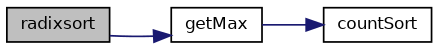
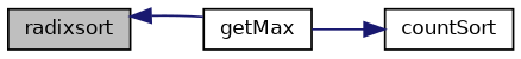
  digraph {
    rankdir=LR
    node [color=black fillcolor=white fontname=Helvetica fontsize=10 shape=record style=filled]
    edge [color=midnightblue fontname=Helvetica fontsize=10 labelfontname=Helvetica labelfontsize=10 style=solid]
    n1 [fillcolor=grey75 fontcolor=black height=0.2 label=radixsort width=0.4]
    n2 [height=0.2 label=getMax width=0.4]
    n3 [height=0.2 label=countSort width=0.4]
-   n1 -> n2
+   n2 -> n1
    n2 -> n3
  }
